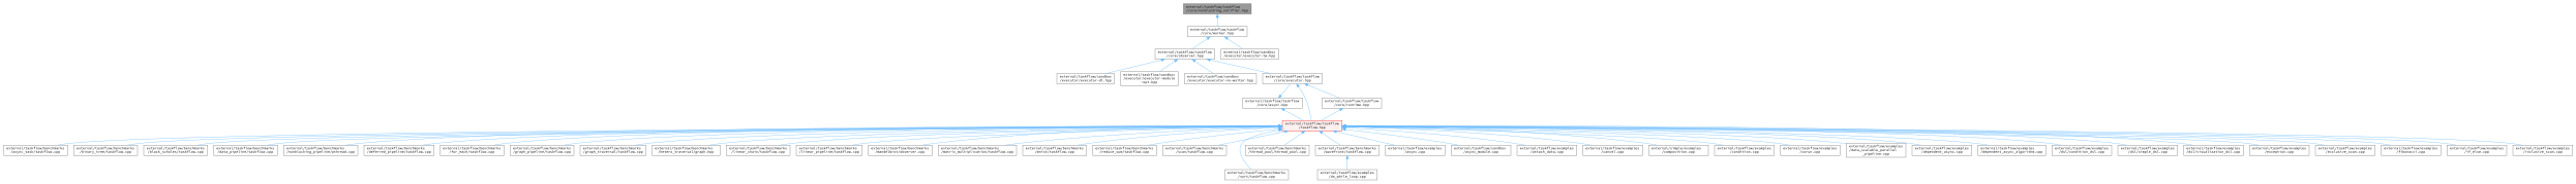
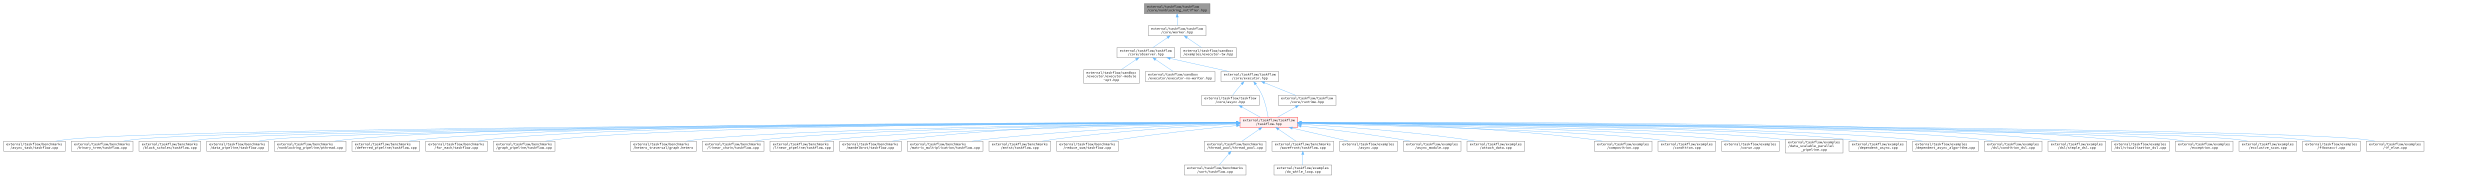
  digraph {
    fontname="Source Code Pro"
    node [color=grey40 fillcolor=white fontname="Source Code Pro" fontsize=10 shape=box style=filled]
    edge [color=steelblue1 dir=back fontname="Source Code Pro" fontsize=10 labelfontname=Helvetica labelfontsize=10 style=solid]
    n1 [color=gray40 fillcolor=grey60 fontcolor=black height=0.2 label="external/taskflow/taskflow\l/core/nonblocking_notifier.hpp" width=0.4]
    n2 [height=0.2 label="external/taskflow/taskflow\l/core/worker.hpp" width=0.4]
    n3 [height=0.2 label="external/taskflow/taskflow\l/core/observer.hpp" width=0.4]
-   n4 [height=0.2 label="external/taskflow/sandbox\l/executor/executor-tw.hpp" width=0.4]
-   n5 [height=0.2 label="external/taskflow/sandbox\l/executor/executor-dl.hpp" width=0.4]
+   n4 [height=0.2 label="external/taskflow/sandbox\l/examples/executor-tw.hpp" width=0.4]
    n6 [height=0.2 label="external/taskflow/sandbox\l/executor/executor-module\l-opt.hpp" width=0.4]
    n7 [height=0.2 label="external/taskflow/sandbox\l/executor/executor-no-waiter.hpp" width=0.4]
    n8 [height=0.2 label="external/taskflow/taskflow\l/core/executor.hpp" width=0.4]
    n9 [height=0.2 label="external/taskflow/taskflow\l/core/async.hpp" width=0.4]
    n10 [color=red fillcolor="#FFF0F0" height=0.2 label="external/taskflow/taskflow\l/taskflow.hpp" width=0.4]
    n11 [height=0.2 label="external/taskflow/taskflow\l/core/runtime.hpp" width=0.4]
    n12 [height=0.2 label="external/taskflow/benchmarks\l/async_task/taskflow.cpp" width=0.4]
    n13 [height=0.2 label="external/taskflow/benchmarks\l/binary_tree/taskflow.cpp" width=0.4]
    n14 [height=0.2 label="external/taskflow/benchmarks\l/black_scholes/taskflow.cpp" width=0.4]
    n15 [height=0.2 label="external/taskflow/benchmarks\l/data_pipeline/taskflow.cpp" width=0.4]
    n16 [height=0.2 label="external/taskflow/benchmarks\l/nonblocking_pipeline/pthread.cpp" width=0.4]
    n17 [height=0.2 label="external/taskflow/benchmarks\l/deferred_pipeline/taskflow.cpp" width=0.4]
    n18 [height=0.2 label="external/taskflow/benchmarks\l/for_each/taskflow.cpp" width=0.4]
    n19 [height=0.2 label="external/taskflow/benchmarks\l/graph_pipeline/taskflow.cpp" width=0.4]
-   n20 [height=0.2 label="external/taskflow/benchmarks\l/graph_traversal/taskflow.cpp" width=0.4]
-   n21 [height=0.2 label="external/taskflow/benchmarks\l/hetero_traversal/graph.hpp" width=0.4]
+   n21 [height=0.2 label="external/taskflow/benchmarks\l/hetero_traversal/graph.hetero" width=0.4]
    n22 [height=0.2 label="external/taskflow/benchmarks\l/linear_chain/taskflow.cpp" width=0.4]
    n23 [height=0.2 label="external/taskflow/benchmarks\l/linear_pipeline/taskflow.cpp" width=0.4]
-   n24 [height=0.2 label="external/taskflow/benchmarks\l/mandelbrot/observer.cpp" width=0.4]
+   n24 [height=0.2 label="external/taskflow/benchmarks\l/mandelbrot/taskflow.cpp" width=0.4]
    n25 [height=0.2 label="external/taskflow/benchmarks\l/matrix_multiplication/taskflow.cpp" width=0.4]
    n26 [height=0.2 label="external/taskflow/benchmarks\l/mnist/taskflow.cpp" width=0.4]
    n27 [height=0.2 label="external/taskflow/benchmarks\l/reduce_sum/taskflow.cpp" width=0.4]
-   n28 [height=0.2 label="external/taskflow/benchmarks\l/scan/taskflow.cpp" width=0.4]
    n29 [height=0.2 label="external/taskflow/benchmarks\l/sort/taskflow.cpp" width=0.4]
    n30 [height=0.2 label="external/taskflow/benchmarks\l/thread_pool/thread_pool.cpp" width=0.4]
    n31 [height=0.2 label="external/taskflow/benchmarks\l/wavefront/taskflow.cpp" width=0.4]
    n32 [height=0.2 label="external/taskflow/examples\l/async.cpp" width=0.4]
-   n33 [height=0.2 label="external/taskflow/sandbox\l/async_module.cpp" width=0.4]
+   n33 [height=0.2 label="external/taskflow/examples\l/async_module.cpp" width=0.4]
    n34 [height=0.2 label="external/taskflow/examples\l/attach_data.cpp" width=0.4]
-   n35 [height=0.2 label="external/taskflow/examples\l/cancel.cpp" width=0.4]
-   n36 [height=0.2 label="external/simple/examples\l/composition.cpp" width=0.4]
+   n36 [height=0.2 label="external/taskflow/examples\l/composition.cpp" width=0.4]
    n37 [height=0.2 label="external/taskflow/examples\l/condition.cpp" width=0.4]
    n38 [height=0.2 label="external/taskflow/examples\l/corun.cpp" width=0.4]
    n39 [height=0.2 label="external/taskflow/examples\l/data_scalable_parallel\l_pipeline.cpp" width=0.4]
    n40 [height=0.2 label="external/taskflow/examples\l/dependent_async.cpp" width=0.4]
    n41 [height=0.2 label="external/taskflow/examples\l/dependent_async_algorithm.cpp" width=0.4]
    n42 [height=0.2 label="external/taskflow/examples\l/dsl/condition_dsl.cpp" width=0.4]
    n43 [height=0.2 label="external/taskflow/examples\l/dsl/simple_dsl.cpp" width=0.4]
    n44 [height=0.2 label="external/taskflow/examples\l/dsl/visualization_dsl.cpp" width=0.4]
    n45 [height=0.2 label="external/taskflow/examples\l/exception.cpp" width=0.4]
    n46 [height=0.2 label="external/taskflow/examples\l/exclusive_scan.cpp" width=0.4]
    n47 [height=0.2 label="external/taskflow/examples\l/fibonacci.cpp" width=0.4]
    n48 [height=0.2 label="external/taskflow/examples\l/if_else.cpp" width=0.4]
-   n49 [height=0.2 label="external/taskflow/examples\l/inclusive_scan.cpp" width=0.4]
    n50 [height=0.2 label="external/taskflow/examples\l/do_while_loop.cpp" width=0.4]
    n1 -> n2
    n2 -> n3
    n2 -> n4
-   n3 -> n5
    n3 -> n6
    n3 -> n7
    n3 -> n8
-   n9 -> n8
+   n8 -> n9
    n8 -> n10
    n8 -> n11
    n9 -> n10
    n10 -> n12
    n10 -> n13
    n10 -> n14
    n10 -> n15
    n10 -> n16
    n10 -> n17
    n10 -> n18
    n10 -> n19
-   n10 -> n20
    n10 -> n21
    n10 -> n22
    n10 -> n23
    n10 -> n24
    n10 -> n25
    n10 -> n26
    n10 -> n27
-   n10 -> n28
-   n10 -> n29
+   n30 -> n29
    n10 -> n30
    n10 -> n31
    n10 -> n32
    n10 -> n33
    n10 -> n34
-   n10 -> n35
    n10 -> n36
    n10 -> n37
    n10 -> n38
    n10 -> n39
    n10 -> n40
    n10 -> n41
    n10 -> n42
    n10 -> n43
    n10 -> n44
    n10 -> n45
    n10 -> n46
    n10 -> n47
    n10 -> n48
-   n10 -> n49
    n11 -> n10
    n31 -> n50
  }
